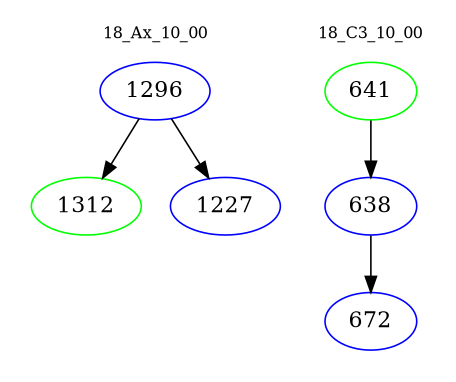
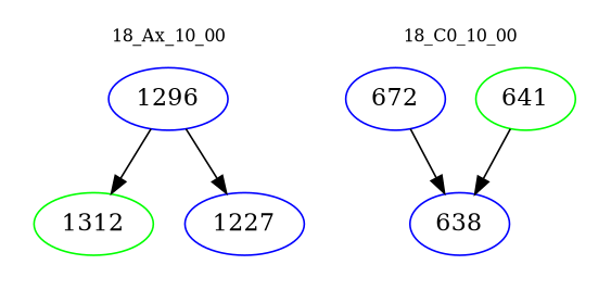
  digraph {
    node [color=blue]
    edge [color=black]
    n1 [color=green label=1312]
    n2 [label=1296]
    n3 [label=1227]
    n4 [color=green label=641]
    n5 [label=638]
    n6 [label=672]
    subgraph cluster_1 {
      color=white
      fontsize=10
      label="18_Ax_10_00"
      n1
      n2
      n3
    }
    subgraph cluster_2 {
      color=white
      fontsize=10
-     label="18_C3_10_00"
+     label="18_C0_10_00"
      n4
      n5
      n6
    }
    n2 -> n1
    n2 -> n3
    n4 -> n5
-   n5 -> n6
+   n6 -> n5
  }
